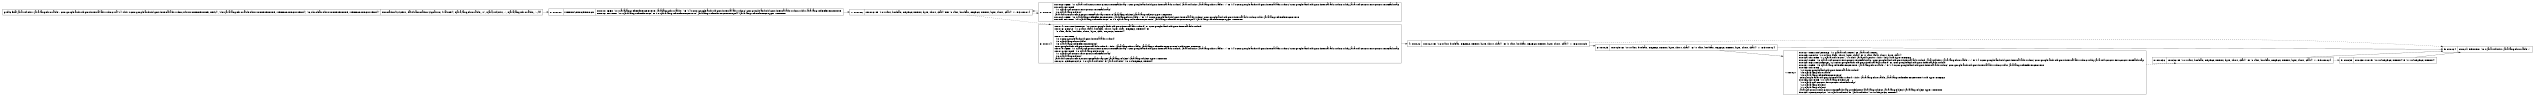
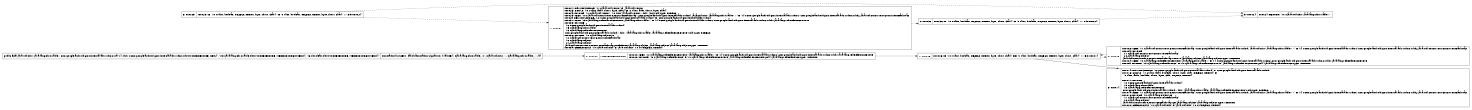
  digraph {
    rankdir=LR
    node [shape=record]
-   n1 [label="{0\:\ 0x0000|MTH_INSTANCE_BLOCK\l|0x0000: IGET  (r0 I:java.lang.ref.ReferenceQueue\<java.lang.Throwable\>) = (r4 I:com.google.android.gms.internal.ads.zzdmc) com.google.android.gms.internal.ads.zzdmc.zzhbz java.lang.ref.ReferenceQueue \l0x0002: INVOKE  (r0 I:java.lang.ref.Reference) = (r0 I:java.lang.ref.ReferenceQueue) java.lang.ref.ReferenceQueue.poll():java.lang.ref.Reference type: VIRTUAL \l}"]
+   n1 [label="{0\:\ 0x0000|MTH_ENTER_BLOCK\l|0x0000: IGET  (r0 I:java.lang.ref.ReferenceQueue\<java.lang.Throwable\>) = (r4 I:com.google.android.gms.internal.ads.zzdmc) com.google.android.gms.internal.ads.zzdmc.zzhbz java.lang.ref.ReferenceQueue \l0x0002: INVOKE  (r0 I:java.lang.ref.Reference) = (r0 I:java.lang.ref.ReferenceQueue) java.lang.ref.ReferenceQueue.poll():java.lang.ref.Reference type: VIRTUAL \l}"]
    n2 [label="{1\:\ 0x0006|0x0006: IF  (r0 I:?[int, boolean, OBJECT, ARRAY, byte, short, char]) == (0 ?[int, boolean, OBJECT, ARRAY, byte, short, char])  \-\> B:3:0x0014 \l}"]
    n3 [label="{2\:\ 0x0008|0x0008: IGET  (r1 I:java.util.concurrent.ConcurrentHashMap\<com.google.android.gms.internal.ads.zzdmd, java.util.List\<java.lang.Throwable\>\>) = (r4 I:com.google.android.gms.internal.ads.zzdmc) com.google.android.gms.internal.ads.zzdmc.zzhby java.util.concurrent.ConcurrentHashMap \l0x000a: INVOKE  \l  (r1 I:java.util.concurrent.ConcurrentHashMap)\l  (r0 I:java.lang.Object)\l java.util.concurrent.ConcurrentHashMap.remove(java.lang.Object):java.lang.Object type: VIRTUAL \l0x000d: IGET  (r0 I:java.lang.ref.ReferenceQueue\<java.lang.Throwable\>) = (r4 I:com.google.android.gms.internal.ads.zzdmc) com.google.android.gms.internal.ads.zzdmc.zzhbz java.lang.ref.ReferenceQueue \l0x000f: INVOKE  (r0 I:java.lang.ref.Reference) = (r0 I:java.lang.ref.ReferenceQueue) java.lang.ref.ReferenceQueue.poll():java.lang.ref.Reference type: VIRTUAL \l}"]
    n4 [label="{3\:\ 0x0014|0x0014: NEW_INSTANCE  (r0 I:com.google.android.gms.internal.ads.zzdmd) =  com.google.android.gms.internal.ads.zzdmd \l0x0016: CONST  (r1 I:?[int, float, boolean, short, byte, char, OBJECT, ARRAY]) = \l  (0 ?[int, float, boolean, short, byte, char, OBJECT, ARRAY])\l \l0x0017: INVOKE  \l  (r0 I:com.google.android.gms.internal.ads.zzdmd)\l  (r5 I:java.lang.Throwable)\l  (r3 I:java.lang.ref.ReferenceQueue)\l com.google.android.gms.internal.ads.zzdmd.\<init\>(java.lang.Throwable, java.lang.ref.ReferenceQueue):void type: DIRECT \l0x001a: IGET  (r1 I:java.util.concurrent.ConcurrentHashMap\<com.google.android.gms.internal.ads.zzdmd, java.util.List\<java.lang.Throwable\>\>) = (r4 I:com.google.android.gms.internal.ads.zzdmc) com.google.android.gms.internal.ads.zzdmc.zzhby java.util.concurrent.ConcurrentHashMap \l0x001c: INVOKE  (r0 I:java.lang.Object) = \l  (r1 I:java.util.concurrent.ConcurrentHashMap)\l  (r0 I:java.lang.Object)\l java.util.concurrent.ConcurrentHashMap.get(java.lang.Object):java.lang.Object type: VIRTUAL \l0x0020: CHECK_CAST  (r0 I:java.util.List) = (java.util.List) (r0 I:?[OBJECT, ARRAY]) \l}"]
-   n5 [label="{4\:\ 0x0022|0x0022: IF  (r6 I:?[int, boolean, OBJECT, ARRAY, byte, short, char]) != (0 ?[int, boolean, OBJECT, ARRAY, byte, short, char])  \-\> B:6:0x0025 \l}"]
    n6 [label="{5\:\ 0x0024|0x0024: RETURN  (r0 I:java.util.List\<java.lang.Throwable\>) \l}"]
    n7 [label="{6\:\ 0x0025|0x0025: IF  (r0 I:?[int, boolean, OBJECT, ARRAY, byte, short, char]) != (0 ?[int, boolean, OBJECT, ARRAY, byte, short, char])  \-\> B:5:0x0024 \l}"]
    n8 [label="{7\:\ 0x0027|0x0027: NEW_INSTANCE  (r1 I:java.util.Vector) =  java.util.Vector \l0x0029: CONST  (r0 I:?[int, float, short, byte, char]) = (2 ?[int, float, short, byte, char]) \l0x002a: INVOKE  (r1 I:java.util.Vector), (r0 I:int) java.util.Vector.\<init\>(int):void type: DIRECT \l0x002d: IGET  (r0 I:java.util.concurrent.ConcurrentHashMap\<com.google.android.gms.internal.ads.zzdmd, java.util.List\<java.lang.Throwable\>\>) = (r4 I:com.google.android.gms.internal.ads.zzdmc) com.google.android.gms.internal.ads.zzdmc.zzhby java.util.concurrent.ConcurrentHashMap \l0x002f: NEW_INSTANCE  (r2 I:com.google.android.gms.internal.ads.zzdmd) =  com.google.android.gms.internal.ads.zzdmd \l0x0031: IGET  (r3 I:java.lang.ref.ReferenceQueue\<java.lang.Throwable\>) = (r4 I:com.google.android.gms.internal.ads.zzdmc) com.google.android.gms.internal.ads.zzdmc.zzhbz java.lang.ref.ReferenceQueue \l0x0033: INVOKE  \l  (r2 I:com.google.android.gms.internal.ads.zzdmd)\l  (r5 I:java.lang.Throwable)\l  (r3 I:java.lang.ref.ReferenceQueue)\l com.google.android.gms.internal.ads.zzdmd.\<init\>(java.lang.Throwable, java.lang.ref.ReferenceQueue):void type: DIRECT \l0x0036: INVOKE  (r0 I:java.lang.Object) = \l  (r0 I:java.util.concurrent.ConcurrentHashMap)\l  (r2 I:java.lang.Object)\l  (r1 I:java.lang.Object)\l java.util.concurrent.ConcurrentHashMap.putIfAbsent(java.lang.Object, java.lang.Object):java.lang.Object type: VIRTUAL \l0x003a: CHECK_CAST  (r0 I:java.util.List) = (java.util.List) (r0 I:?[OBJECT, ARRAY]) \l}"]
    n9 [label="{8\:\ 0x003c|0x003c: IF  (r0 I:?[int, boolean, OBJECT, ARRAY, byte, short, char]) != (0 ?[int, boolean, OBJECT, ARRAY, byte, short, char])  \-\> B:5:0x0024 \l}"]
-   n10 [label="{9\:\ 0x003e|0x003e: MOVE  (r0 I:?[OBJECT, ARRAY]) = (r1 I:?[OBJECT, ARRAY]) \l}"]
    n11 [label="{public final java.util.List\<java.lang.Throwable\> com.google.android.gms.internal.ads.zzdmc.zza((r4 'this' I:com.google.android.gms.internal.ads.zzdmc A[IMMUTABLE_TYPE, THIS]), (r5 I:java.lang.Throwable A[IMMUTABLE_TYPE, METHOD_ARGUMENT]), (r6 I:boolean A[IMMUTABLE_TYPE, METHOD_ARGUMENT]))  | Annotation[SYSTEM, dalvik.annotation.Signature, \{value=[(, Ljava\/lang\/Throwable;, Z), Ljava\/util\/List, \<, Ljava\/lang\/Throwable;, \>;]\}]\l}"]
    n1 -> n2
    n2 -> n3 [style=dashed]
-   n2 -> n4 [style=dashed]
+   n2 -> n4
    n3 -> n2
-   n4 -> n5
-   n5 -> n6 [style=dashed]
-   n5 -> n7
-   n7 -> n6
-   n7 -> n8 [style=solid]
+   n7 -> n6 [style=dashed]
+   n7 -> n8 [style=dashed]
    n8 -> n9 [style=dashed]
-   n9 -> n6
-   n9 -> n10 [style=dashed]
-   n10 -> n6
+   n9 -> n6 [style=dashed]
    n11 -> n1
  }
